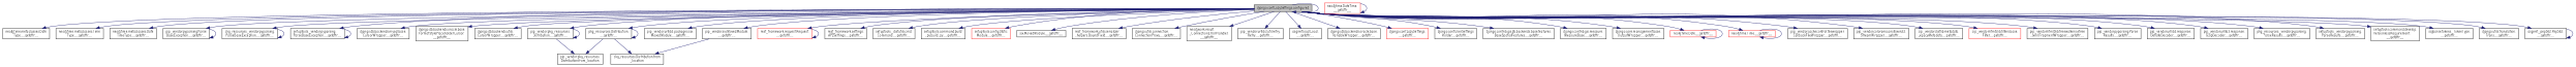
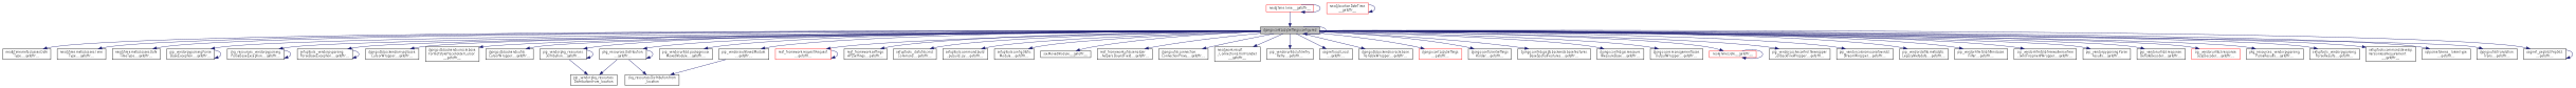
  digraph {
    fontname="Comic Neue"
    rankdir=TB
    node [color=black fillcolor=white fontname="Comic Neue" fontsize=10 shape=record style=filled]
    edge [color=midnightblue fontname="Comic Neue" fontsize=10 labelfontname=Helvetica labelfontsize=10 style=solid]
    n1 [fillcolor=grey75 fontcolor=black height=0.2 label="django.conf.LazySettings.configured" width=0.4]
    n2 [height=0.2 label="neo4j.time.metaclasses.Date\lType.__getattr__" width=0.4]
    n3 [height=0.2 label="neo4j.time.metaclasses.Time\lType.__getattr__" width=0.4]
    n4 [height=0.2 label="neo4j.time.metaclasses.Date\lTimeType.__getattr__" width=0.4]
    n5 [height=0.2 label="pip._vendor.pyparsing.Parse\lBaseException.__getattr__" width=0.4]
    n6 [height=0.2 label="pkg_resources._vendor.pyparsing.\lParseBaseException.__getattr__" width=0.4]
    n7 [height=0.2 label="setuptools._vendor.pyparsing.\lParseBaseException.__getattr__" width=0.4]
    n8 [height=0.2 label="django.db.backends.mysql.base.\lCursorWrapper.__getattr__" width=0.4]
    n9 [height=0.2 label="django.db.backends.oracle.base.\lFormatStylePlaceholderCursor.\l__getattr__" width=0.4]
    n10 [height=0.2 label="django.db.backends.utils.\lCursorWrapper.__getattr__" width=0.4]
    n11 [height=0.2 label="pip._vendor.pkg_resources.\lDistribution.__getattr__" width=0.4]
    n12 [height=0.2 label="pip._vendor.six.MovedModule.\l__getattr__" width=0.4]
    n13 [height=0.2 label="pip._vendor.urllib3.packages.six.\lMovedModule.__getattr__" width=0.4]
    n14 [height=0.2 label="pkg_resources.Distribution.\l__getattr__" width=0.4]
    n15 [color=red height=0.2 label="rest_framework.request.Request.\l__getattr__" width=0.4]
    n16 [height=0.2 label="rest_framework.settings.\lAPISettings.__getattr__" width=0.4]
    n17 [height=0.2 label="setuptools._distutils.cmd.\lCommand.__getattr__" width=0.4]
    n18 [height=0.2 label="setuptools.command.build\l_py.build_py.__getattr__" width=0.4]
-   n19 [color=red height=0.2 label="setuptools.config.Static\lModule.__getattr__" width=0.4]
+   n19 [height=0.2 label="setuptools.config.Static\lModule.__getattr__" width=0.4]
    n20 [height=0.2 label="six.MovedModule.__getattr__" width=0.4]
    n21 [height=0.2 label="rest_framework.utils.serializer\l_helpers.BoundField.__getattr__" width=0.4]
    n22 [height=0.2 label="django.utils.connection.\lConnectionProxy.__getattr__" width=0.4]
    n23 [height=0.2 label="neo4j.work.result.\l_ConnectionErrorHandler.\l__getattr__" width=0.4]
    n24 [height=0.2 label="pip._vendor.urllib3.util.retry.\lRetry.__getattr__" width=0.4]
    n25 [height=0.2 label="asgiref.local.Local.\l__getattr__" width=0.4]
    n26 [height=0.2 label="django.db.backends.oracle.base.\lVariableWrapper.__getattr__" width=0.4]
    n27 [color=red height=0.2 label="django.conf.LazySettings.\l__getattr__" width=0.4]
    n28 [height=0.2 label="django.conf.UserSettings\lHolder.__getattr__" width=0.4]
    n29 [height=0.2 label="django.contrib.gis.db.backends.base.features.\lBaseSpatialFeatures.__getattr__" width=0.4]
    n30 [height=0.2 label="django.contrib.gis.measure.\lMeasureBase.__getattr__" width=0.4]
    n31 [height=0.2 label="django.core.management.base.\lOutputWrapper.__getattr__" width=0.4]
    n32 [color=red height=0.2 label="neo4j.time.Date.__getattr__" width=0.4]
    n33 [color=red height=0.2 label="neo4j.time.Time.__getattr__" width=0.4]
    n34 [height=0.2 label="pip._vendor.cachecontrol.filewrapper.\lCallbackFileWrapper.__getattr__" width=0.4]
    n35 [height=0.2 label="pip._vendor.colorama.ansitowin32.\lStreamWrapper.__getattr__" width=0.4]
    n36 [height=0.2 label="pip._vendor.distlib.metadata.\lLegacyMetadata.__getattr__" width=0.4]
-   n37 [color=red height=0.2 label="pip._vendor.html5lib.filters.base.\lFilter.__getattr__" width=0.4]
+   n37 [height=0.2 label="pip._vendor.html5lib.filters.base.\lFilter.__getattr__" width=0.4]
    n38 [height=0.2 label="pip._vendor.html5lib.treewalkers.etree\l_lxml.FragmentWrapper.__getattr__" width=0.4]
    n39 [height=0.2 label="pip._vendor.pyparsing.Parse\lResults.__getattr__" width=0.4]
    n40 [height=0.2 label="pip._vendor.urllib3.response.\lDeflateDecoder.__getattr__" width=0.4]
-   n41 [height=0.2 label="pip._vendor.urllib3.response.\lGzipDecoder.__getattr__" width=0.4]
+   n41 [color=red height=0.2 label="pip._vendor.urllib3.response.\lGzipDecoder.__getattr__" width=0.4]
    n42 [height=0.2 label="pkg_resources._vendor.pyparsing.\lParseResults.__getattr__" width=0.4]
    n43 [height=0.2 label="setuptools._vendor.pyparsing.\lParseResults.__getattr__" width=0.4]
    n44 [height=0.2 label="setuptools.command.develop.\lVersionlessRequirement.\l__getattr__" width=0.4]
    n45 [height=0.2 label="sqlparse.tokens._TokenType.\l__getattr__" width=0.4]
    n46 [height=0.2 label="django.utils.translation.\lTrans.__getattr__" width=0.4]
    n47 [height=0.2 label="asgiref._pep562.Pep562.\l__getattr__" width=0.4]
    n48 [height=0.2 label="pip._vendor.pkg_resources.\lDistribution.from_location" width=0.4]
    n49 [height=0.2 label="pkg_resources.Distribution.from\l_location" width=0.4]
-   n50 [color=red height=0.2 label="neo4j.time.DateTime.\l__getattr__" width=0.4]
+   n50 [color=red height=0.2 label="neo4j.location.DateTime.\l__getattr__" width=0.4]
    n1 -> n1
    n1 -> n2
    n1 -> n3
    n1 -> n4
    n1 -> n5
    n1 -> n6
    n1 -> n7
    n1 -> n8
    n1 -> n9
    n1 -> n10
    n1 -> n11
    n1 -> n12
    n1 -> n13
    n1 -> n14
    n1 -> n15
    n1 -> n16
    n1 -> n17
    n1 -> n18
    n1 -> n19
    n1 -> n20
    n1 -> n21
    n1 -> n22
    n1 -> n23
    n1 -> n24
    n1 -> n25
    n1 -> n26
    n1 -> n27
    n1 -> n28
    n1 -> n29
    n1 -> n30
    n1 -> n31
    n1 -> n32
-   n1 -> n33
+   n33 -> n1
    n1 -> n34
    n1 -> n35
    n1 -> n36
    n1 -> n37
    n1 -> n38
    n1 -> n39
    n1 -> n40
    n1 -> n41
    n1 -> n42
    n1 -> n43
    n1 -> n44
    n1 -> n45
    n1 -> n46
    n1 -> n47
    n5 -> n5
    n6 -> n6
    n7 -> n7
    n11 -> n11
    n11 -> n48
    n12 -> n49
    n14 -> n14
    n14 -> n48
    n14 -> n49
    n15 -> n15
    n32 -> n32
    n33 -> n33
    n47 -> n47
    n50 -> n50
  }
